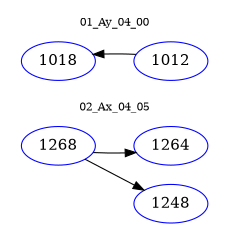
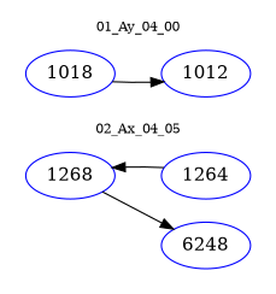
  digraph {
    rankdir=LR
    node [color=blue]
    edge [color=black]
    n1 [label=1268]
-   n2 [label=1248]
+   n2 [label=6248]
    n3 [label=1264]
    n4 [label=1018]
    n5 [label=1012]
    subgraph cluster_1 {
      color=white
      fontsize=10
      label="02_Ax_04_05"
      n1
      n2
      n3
    }
    subgraph cluster_2 {
      color=white
      fontsize=10
      label="01_Ay_04_00"
      n4
      n5
    }
    n1 -> n2
-   n1 -> n3
-   n5 -> n4
+   n3 -> n1
+   n4 -> n5
  }
